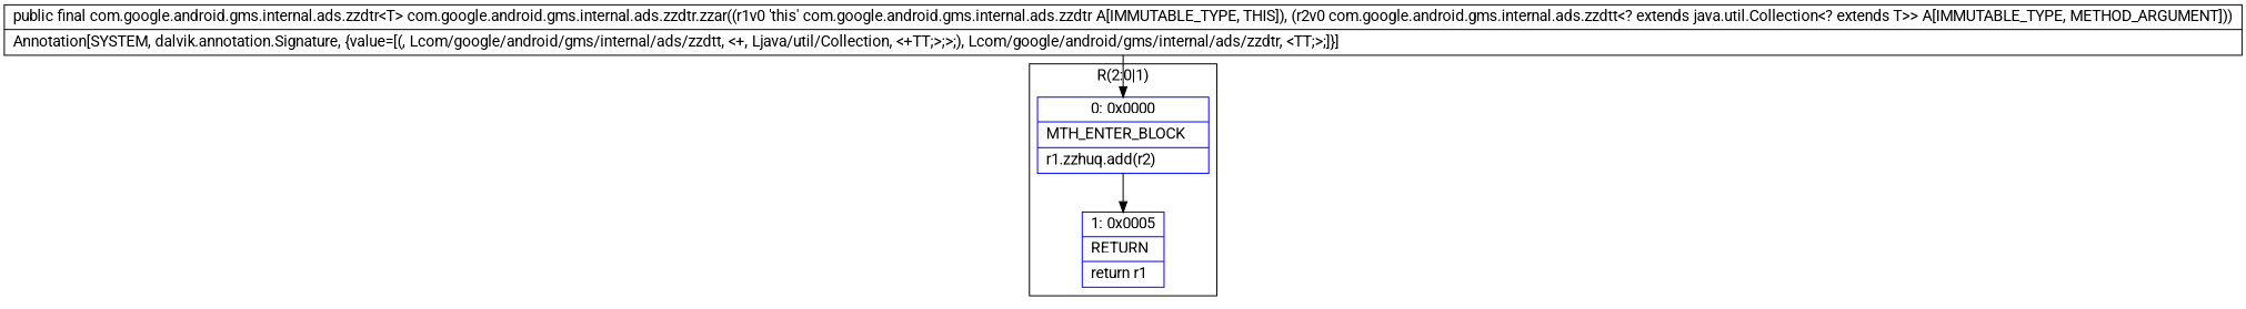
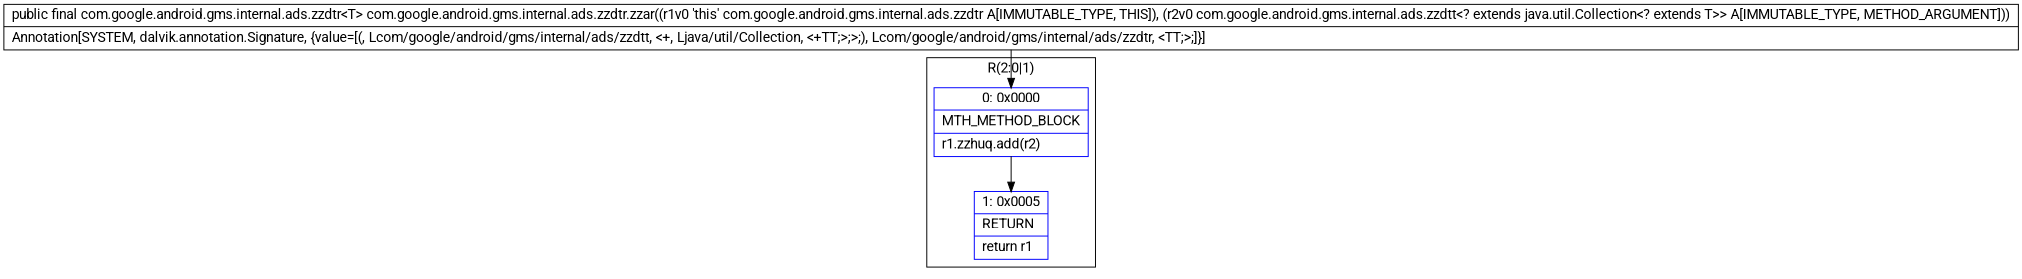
  digraph {
    fontname=Roboto
    node [color=blue shape=record fontname=Roboto]
    edge [fontname=Roboto]
-   n1 [label="{0\:\ 0x0000|MTH_ENTER_BLOCK\l|r1.zzhuq.add(r2)\l}"]
+   n1 [label="{0\:\ 0x0000|MTH_METHOD_BLOCK\l|r1.zzhuq.add(r2)\l}"]
    n2 [label="{1\:\ 0x0005|RETURN\l|return r1\l}"]
    n3 [label="{public final com.google.android.gms.internal.ads.zzdtr\<T\> com.google.android.gms.internal.ads.zzdtr.zzar((r1v0 'this' com.google.android.gms.internal.ads.zzdtr A[IMMUTABLE_TYPE, THIS]), (r2v0 com.google.android.gms.internal.ads.zzdtt\<? extends java.util.Collection\<? extends T\>\> A[IMMUTABLE_TYPE, METHOD_ARGUMENT]))  | Annotation[SYSTEM, dalvik.annotation.Signature, \{value=[(, Lcom\/google\/android\/gms\/internal\/ads\/zzdtt, \<+, Ljava\/util\/Collection, \<+TT;\>;\>;), Lcom\/google\/android\/gms\/internal\/ads\/zzdtr, \<TT;\>;]\}]\l}" color=""]
    subgraph cluster_1 {
      label="R(2:0|1)"
      n1
      n2
    }
    n1 -> n2
    n3 -> n1
  }
